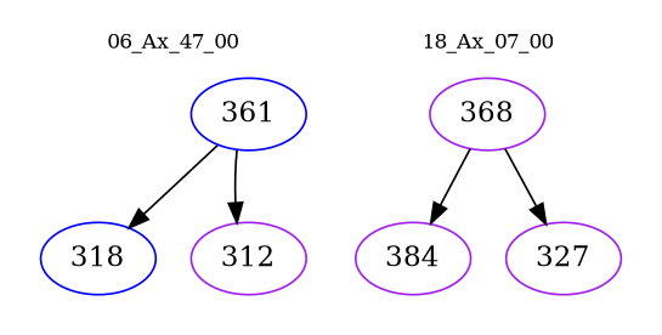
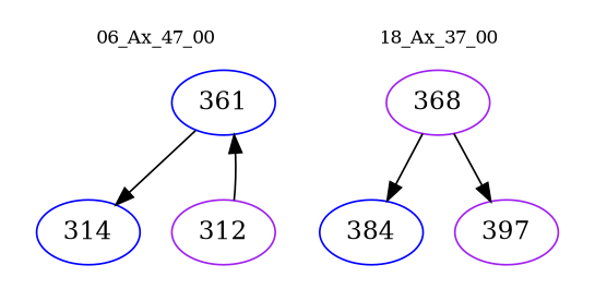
  digraph {
    node [color=blue]
    edge [color=black]
    n1 [label=361]
-   n2 [label=318]
+   n2 [label=314]
    n3 [color=purple label=312]
    n4 [color=purple label=368]
-   n5 [color=purple label=384]
-   n6 [color=purple label=327]
+   n5 [label=384]
+   n6 [color=purple label=397]
    subgraph cluster_1 {
      color=white
      fontsize=10
      label="06_Ax_47_00"
      n1
      n2
      n3
    }
    subgraph cluster_2 {
      color=white
      fontsize=10
-     label="18_Ax_07_00"
+     label="18_Ax_37_00"
      n4
      n5
      n6
    }
    n1 -> n2
-   n1 -> n3
+   n3 -> n1
    n4 -> n5
    n4 -> n6
  }
